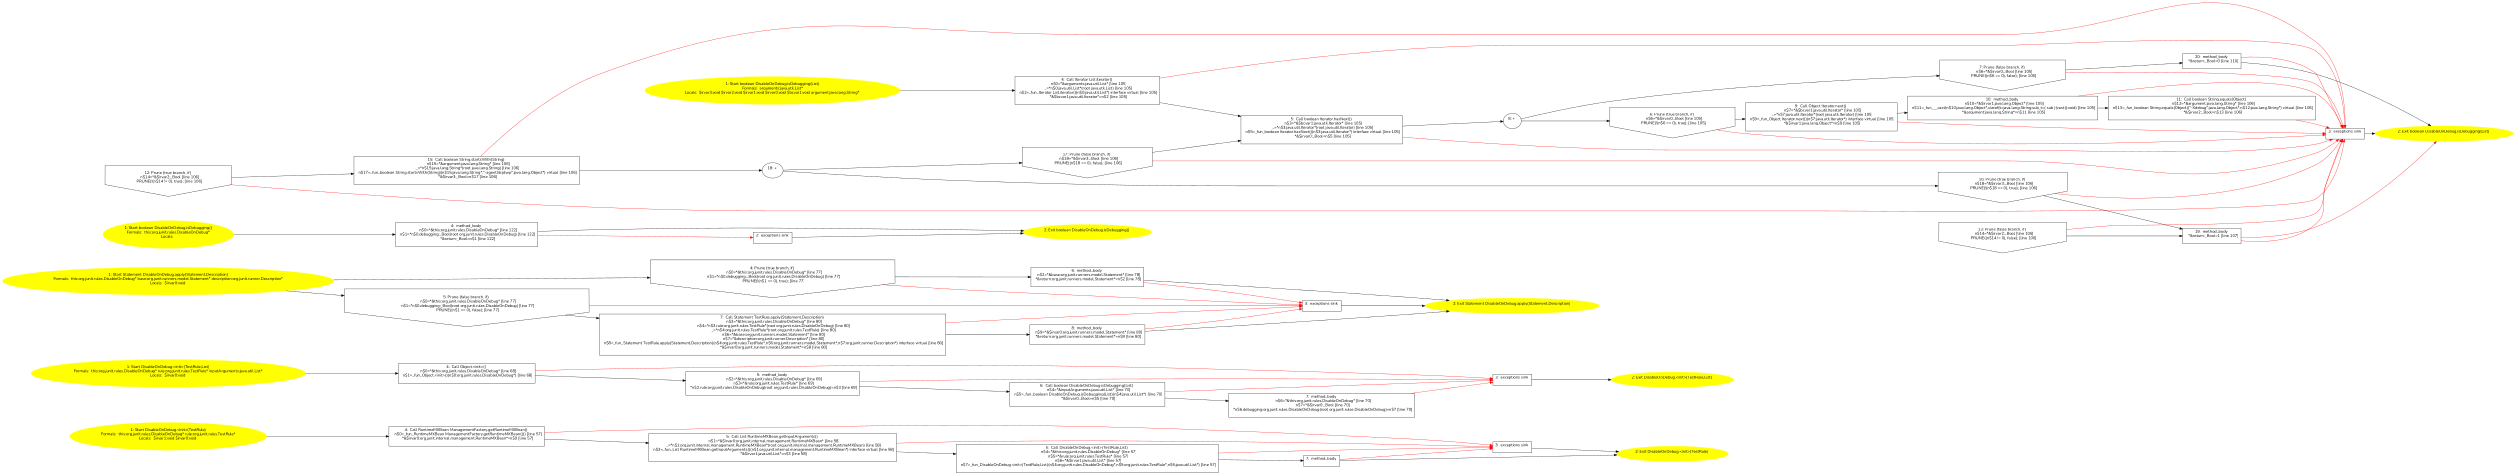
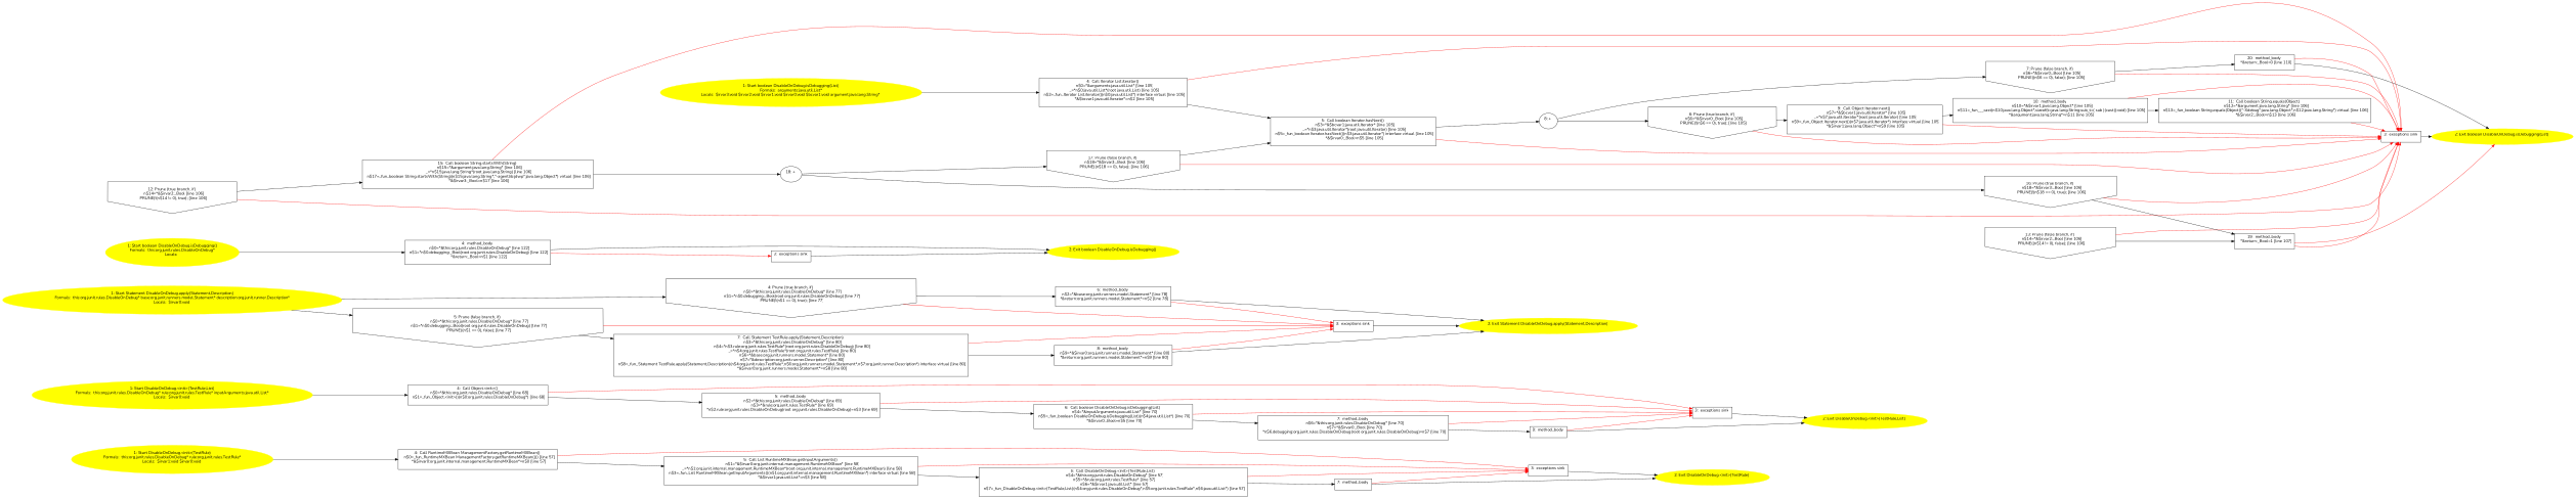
  digraph {
    fontname=Nunito
    rankdir=LR
    node [fontname=Nunito shape=box]
    edge [fontname=Nunito]
    n1 [color=yellow label="1: Start DisableOnDebug.<init>(TestRule)\nFormals:  this:org.junit.rules.DisableOnDebug* rule:org.junit.rules.TestRule*\nLocals:  $irvar1:void $irvar0:void \n  " style=filled shape=""]
    n2 [label="4:  Call RuntimeMXBean ManagementFactory.getRuntimeMXBean() \n   n$0=_fun_RuntimeMXBean ManagementFactory.getRuntimeMXBean()() [line 57]\n  *&$irvar0:org.junit.internal.management.RuntimeMXBean*=n$0 [line 57]\n "]
    n3 [label="3:  exceptions sink \n  "]
    n4 [label="5:  Call List RuntimeMXBean.getInputArguments() \n   n$1=*&$irvar0:org.junit.internal.management.RuntimeMXBean* [line 58]\n  _=*n$1:org.junit.internal.management.RuntimeMXBean*(root org.junit.internal.management.RuntimeMXBean) [line 58]\n  n$3=_fun_List RuntimeMXBean.getInputArguments()(n$1:org.junit.internal.management.RuntimeMXBean*) interface virtual [line 58]\n  *&$irvar1:java.util.List*=n$3 [line 58]\n "]
    n5 [color=yellow label="2: Exit DisableOnDebug.<init>(TestRule) \n  " style=filled shape=""]
    n6 [label="6:  Call DisableOnDebug.<init>(TestRule,List) \n   n$4=*&this:org.junit.rules.DisableOnDebug* [line 57]\n  n$5=*&rule:org.junit.rules.TestRule* [line 57]\n  n$6=*&$irvar1:java.util.List* [line 57]\n  n$7=_fun_DisableOnDebug.<init>(TestRule,List)(n$4:org.junit.rules.DisableOnDebug*,n$5:org.junit.rules.TestRule*,n$6:java.util.List*) [line 57]\n "]
    n7 [label="7:  method_body \n  "]
    n8 [color=yellow label="1: Start DisableOnDebug.<init>(TestRule,List)\nFormals:  this:org.junit.rules.DisableOnDebug* rule:org.junit.rules.TestRule* inputArguments:java.util.List*\nLocals:  $irvar0:void \n  " style=filled shape=""]
    n9 [label="4:  Call Object.<init>() \n   n$0=*&this:org.junit.rules.DisableOnDebug* [line 68]\n  n$1=_fun_Object.<init>()(n$0:org.junit.rules.DisableOnDebug*) [line 68]\n "]
    n10 [label="3:  exceptions sink \n  "]
    n11 [label="5:  method_body \n   n$2=*&this:org.junit.rules.DisableOnDebug* [line 69]\n  n$3=*&rule:org.junit.rules.TestRule* [line 69]\n  *n$2.rule:org.junit.rules.DisableOnDebug(root org.junit.rules.DisableOnDebug)=n$3 [line 69]\n "]
    n12 [color=yellow label="2: Exit DisableOnDebug.<init>(TestRule,List) \n  " style=filled shape=""]
    n13 [label="6:  Call boolean DisableOnDebug.isDebugging(List) \n   n$4=*&inputArguments:java.util.List* [line 70]\n  n$5=_fun_boolean DisableOnDebug.isDebugging(List)(n$4:java.util.List*) [line 70]\n  *&$irvar0:_Bool=n$5 [line 70]\n "]
    n14 [label="7:  method_body \n   n$6=*&this:org.junit.rules.DisableOnDebug* [line 70]\n  n$7=*&$irvar0:_Bool [line 70]\n  *n$6.debugging:org.junit.rules.DisableOnDebug(root org.junit.rules.DisableOnDebug)=n$7 [line 70]\n "]
+   n15 [label="8:  method_body \n  "]
    n16 [color=yellow label="1: Start Statement DisableOnDebug.apply(Statement,Description)\nFormals:  this:org.junit.rules.DisableOnDebug* base:org.junit.runners.model.Statement* description:org.junit.runner.Description*\nLocals:  $irvar0:void \n  " style=filled shape=""]
    n17 [label="4: Prune (true branch, if) \n   n$0=*&this:org.junit.rules.DisableOnDebug* [line 77]\n  n$1=*n$0.debugging:_Bool(root org.junit.rules.DisableOnDebug) [line 77]\n  PRUNE(!(n$1 == 0), true); [line 77]\n " shape=invhouse]
    n18 [label="5: Prune (false branch, if) \n   n$0=*&this:org.junit.rules.DisableOnDebug* [line 77]\n  n$1=*n$0.debugging:_Bool(root org.junit.rules.DisableOnDebug) [line 77]\n  PRUNE((n$1 == 0), false); [line 77]\n " shape=invhouse]
    n19 [label="3:  exceptions sink \n  "]
    n20 [label="6:  method_body \n   n$2=*&base:org.junit.runners.model.Statement* [line 78]\n  *&return:org.junit.runners.model.Statement*=n$2 [line 78]\n "]
    n21 [label="7:  Call Statement TestRule.apply(Statement,Description) \n   n$3=*&this:org.junit.rules.DisableOnDebug* [line 80]\n  n$4=*n$3.rule:org.junit.rules.TestRule*(root org.junit.rules.DisableOnDebug) [line 80]\n  _=*n$4:org.junit.rules.TestRule*(root org.junit.rules.TestRule) [line 80]\n  n$6=*&base:org.junit.runners.model.Statement* [line 80]\n  n$7=*&description:org.junit.runner.Description* [line 80]\n  n$8=_fun_Statement TestRule.apply(Statement,Description)(n$4:org.junit.rules.TestRule*,n$6:org.junit.runners.model.Statement*,n$7:org.junit.runner.Description*) interface virtual [line 80]\n  *&$irvar0:org.junit.runners.model.Statement*=n$8 [line 80]\n "]
    n22 [color=yellow label="2: Exit Statement DisableOnDebug.apply(Statement,Description) \n  " style=filled shape=""]
    n23 [label="8:  method_body \n   n$9=*&$irvar0:org.junit.runners.model.Statement* [line 80]\n  *&return:org.junit.runners.model.Statement*=n$9 [line 80]\n "]
    n24 [color=yellow label="1: Start boolean DisableOnDebug.isDebugging()\nFormals:  this:org.junit.rules.DisableOnDebug*\nLocals:  \n  " style=filled shape=""]
    n25 [label="4:  method_body \n   n$0=*&this:org.junit.rules.DisableOnDebug* [line 122]\n  n$1=*n$0.debugging:_Bool(root org.junit.rules.DisableOnDebug) [line 122]\n  *&return:_Bool=n$1 [line 122]\n "]
    n26 [color=yellow label="2: Exit boolean DisableOnDebug.isDebugging() \n  " style=filled shape=""]
    n27 [label="3:  exceptions sink \n  "]
    n28 [color=yellow label="1: Start boolean DisableOnDebug.isDebugging(List)\nFormals:  arguments:java.util.List*\nLocals:  $irvar3:void $irvar2:void $irvar1:void $irvar0:void $bcvar1:void argument:java.lang.String* \n  " style=filled shape=""]
    n29 [label="4:  Call Iterator List.iterator() \n   n$0=*&arguments:java.util.List* [line 105]\n  _=*n$0:java.util.List*(root java.util.List) [line 105]\n  n$2=_fun_Iterator List.iterator()(n$0:java.util.List*) interface virtual [line 105]\n  *&$bcvar1:java.util.Iterator*=n$2 [line 105]\n "]
    n30 [label="3:  exceptions sink \n  "]
    n31 [label="5:  Call boolean Iterator.hasNext() \n   n$3=*&$bcvar1:java.util.Iterator* [line 105]\n  _=*n$3:java.util.Iterator*(root java.util.Iterator) [line 105]\n  n$5=_fun_boolean Iterator.hasNext()(n$3:java.util.Iterator*) interface virtual [line 105]\n  *&$irvar0:_Bool=n$5 [line 105]\n "]
    n32 [color=yellow label="2: Exit boolean DisableOnDebug.isDebugging(List) \n  " style=filled shape=""]
    n33 [label="8: + \n  " shape=""]
    n34 [label="6: Prune (true branch, if) \n   n$6=*&$irvar0:_Bool [line 105]\n  PRUNE(!(n$6 == 0), true); [line 105]\n " shape=invhouse]
    n35 [label="7: Prune (false branch, if) \n   n$6=*&$irvar0:_Bool [line 105]\n  PRUNE((n$6 == 0), false); [line 105]\n " shape=invhouse]
    n36 [label="9:  Call Object Iterator.next() \n   n$7=*&$bcvar1:java.util.Iterator* [line 105]\n  _=*n$7:java.util.Iterator*(root java.util.Iterator) [line 105]\n  n$9=_fun_Object Iterator.next()(n$7:java.util.Iterator*) interface virtual [line 105]\n  *&$irvar1:java.lang.Object*=n$9 [line 105]\n "]
    n37 [label="20:  method_body \n   *&return:_Bool=0 [line 110]\n "]
    n38 [label="10:  method_body \n   n$10=*&$irvar1:java.lang.Object* [line 105]\n  n$11=_fun___cast(n$10:java.lang.Object*,sizeof(t=java.lang.String;sub_t=( sub )(cast)):void) [line 105]\n  *&argument:java.lang.String*=n$11 [line 105]\n "]
    n39 [label="11:  Call boolean String.equals(Object) \n   n$12=*&argument:java.lang.String* [line 106]\n  n$13=_fun_boolean String.equals(Object)(\"-Xdebug\":java.lang.Object*,n$12:java.lang.String*) virtual [line 106]\n  *&$irvar2:_Bool=n$13 [line 106]\n "]
    n40 [label="12: Prune (true branch, if) \n   n$14=*&$irvar2:_Bool [line 106]\n  PRUNE(!(n$14 != 0), true); [line 106]\n " shape=invhouse]
    n41 [label="15:  Call boolean String.startsWith(String) \n   n$15=*&argument:java.lang.String* [line 106]\n  _=*n$15:java.lang.String*(root java.lang.String) [line 106]\n  n$17=_fun_boolean String.startsWith(String)(n$15:java.lang.String*,\"-agentlib:jdwp\":java.lang.Object*) virtual [line 106]\n  *&$irvar3:_Bool=n$17 [line 106]\n "]
    n42 [label="13: Prune (false branch, if) \n   n$14=*&$irvar2:_Bool [line 106]\n  PRUNE((n$14 != 0), false); [line 106]\n " shape=invhouse]
    n43 [label="19:  method_body \n   *&return:_Bool=1 [line 107]\n "]
    n44 [label="18: + \n  " shape=""]
    n45 [label="16: Prune (true branch, if) \n   n$18=*&$irvar3:_Bool [line 106]\n  PRUNE(!(n$18 == 0), true); [line 106]\n " shape=invhouse]
    n46 [label="17: Prune (false branch, if) \n   n$18=*&$irvar3:_Bool [line 106]\n  PRUNE((n$18 == 0), false); [line 106]\n " shape=invhouse]
    n1 -> n2
    n2 -> n3 [color=red]
    n2 -> n4
    n3 -> n5
    n4 -> n3 [color=red]
    n4 -> n6
    n6 -> n3 [color=red]
    n6 -> n7
    n7 -> n3 [color=red]
    n7 -> n5
    n8 -> n9
    n9 -> n10 [color=red]
    n9 -> n11
    n10 -> n12
    n11 -> n10 [color=red]
    n11 -> n13
    n13 -> n10 [color=red]
    n13 -> n14
    n14 -> n10 [color=red]
+   n14 -> n15
+   n15 -> n10 [color=red]
+   n15 -> n12
    n16 -> n17
    n16 -> n18
    n17 -> n19 [color=red]
    n17 -> n20
    n18 -> n19 [color=red]
    n18 -> n21
    n19 -> n22
    n20 -> n19 [color=red]
    n20 -> n22
    n21 -> n19 [color=red]
    n21 -> n23
    n23 -> n19 [color=red]
    n23 -> n22
    n24 -> n25
    n25 -> n26
    n25 -> n27 [color=red]
    n27 -> n26
    n28 -> n29
    n29 -> n30 [color=red]
    n29 -> n31
    n30 -> n32
    n31 -> n30 [color=red]
    n31 -> n33
    n33 -> n34
    n33 -> n35
    n34 -> n30 [color=red]
    n34 -> n36
    n35 -> n30 [color=red]
    n35 -> n37
    n36 -> n30 [color=red]
    n36 -> n38
    n37 -> n30 [color=red]
    n37 -> n32
    n38 -> n30 [color=red]
    n38 -> n39
    n39 -> n30 [color=red]
    n40 -> n30 [color=red]
    n40 -> n41
    n41 -> n30 [color=red]
    n41 -> n44
    n42 -> n30 [color=red]
    n42 -> n43
    n43 -> n30 [color=red]
    n43 -> n32 [color=red]
    n44 -> n45
    n44 -> n46
    n45 -> n30 [color=red]
    n45 -> n43
    n46 -> n30 [color=red]
    n46 -> n31
  }
